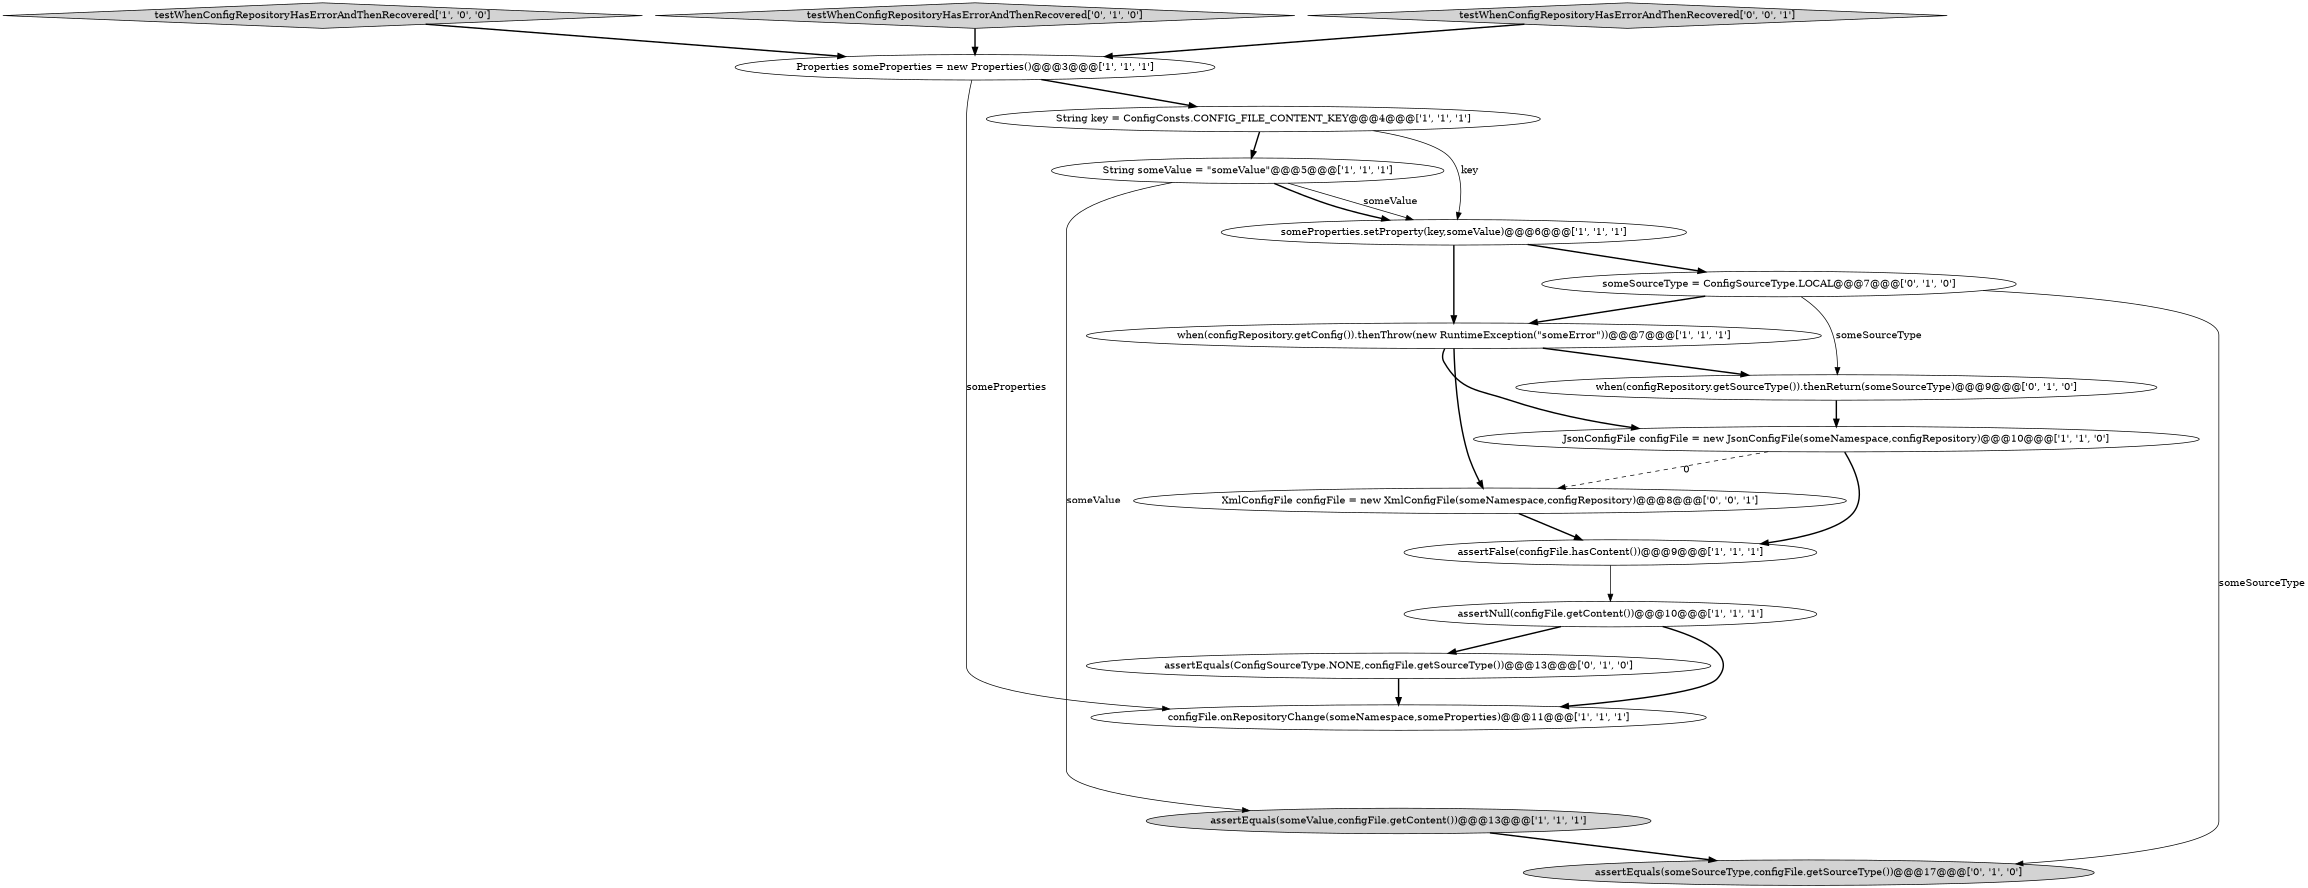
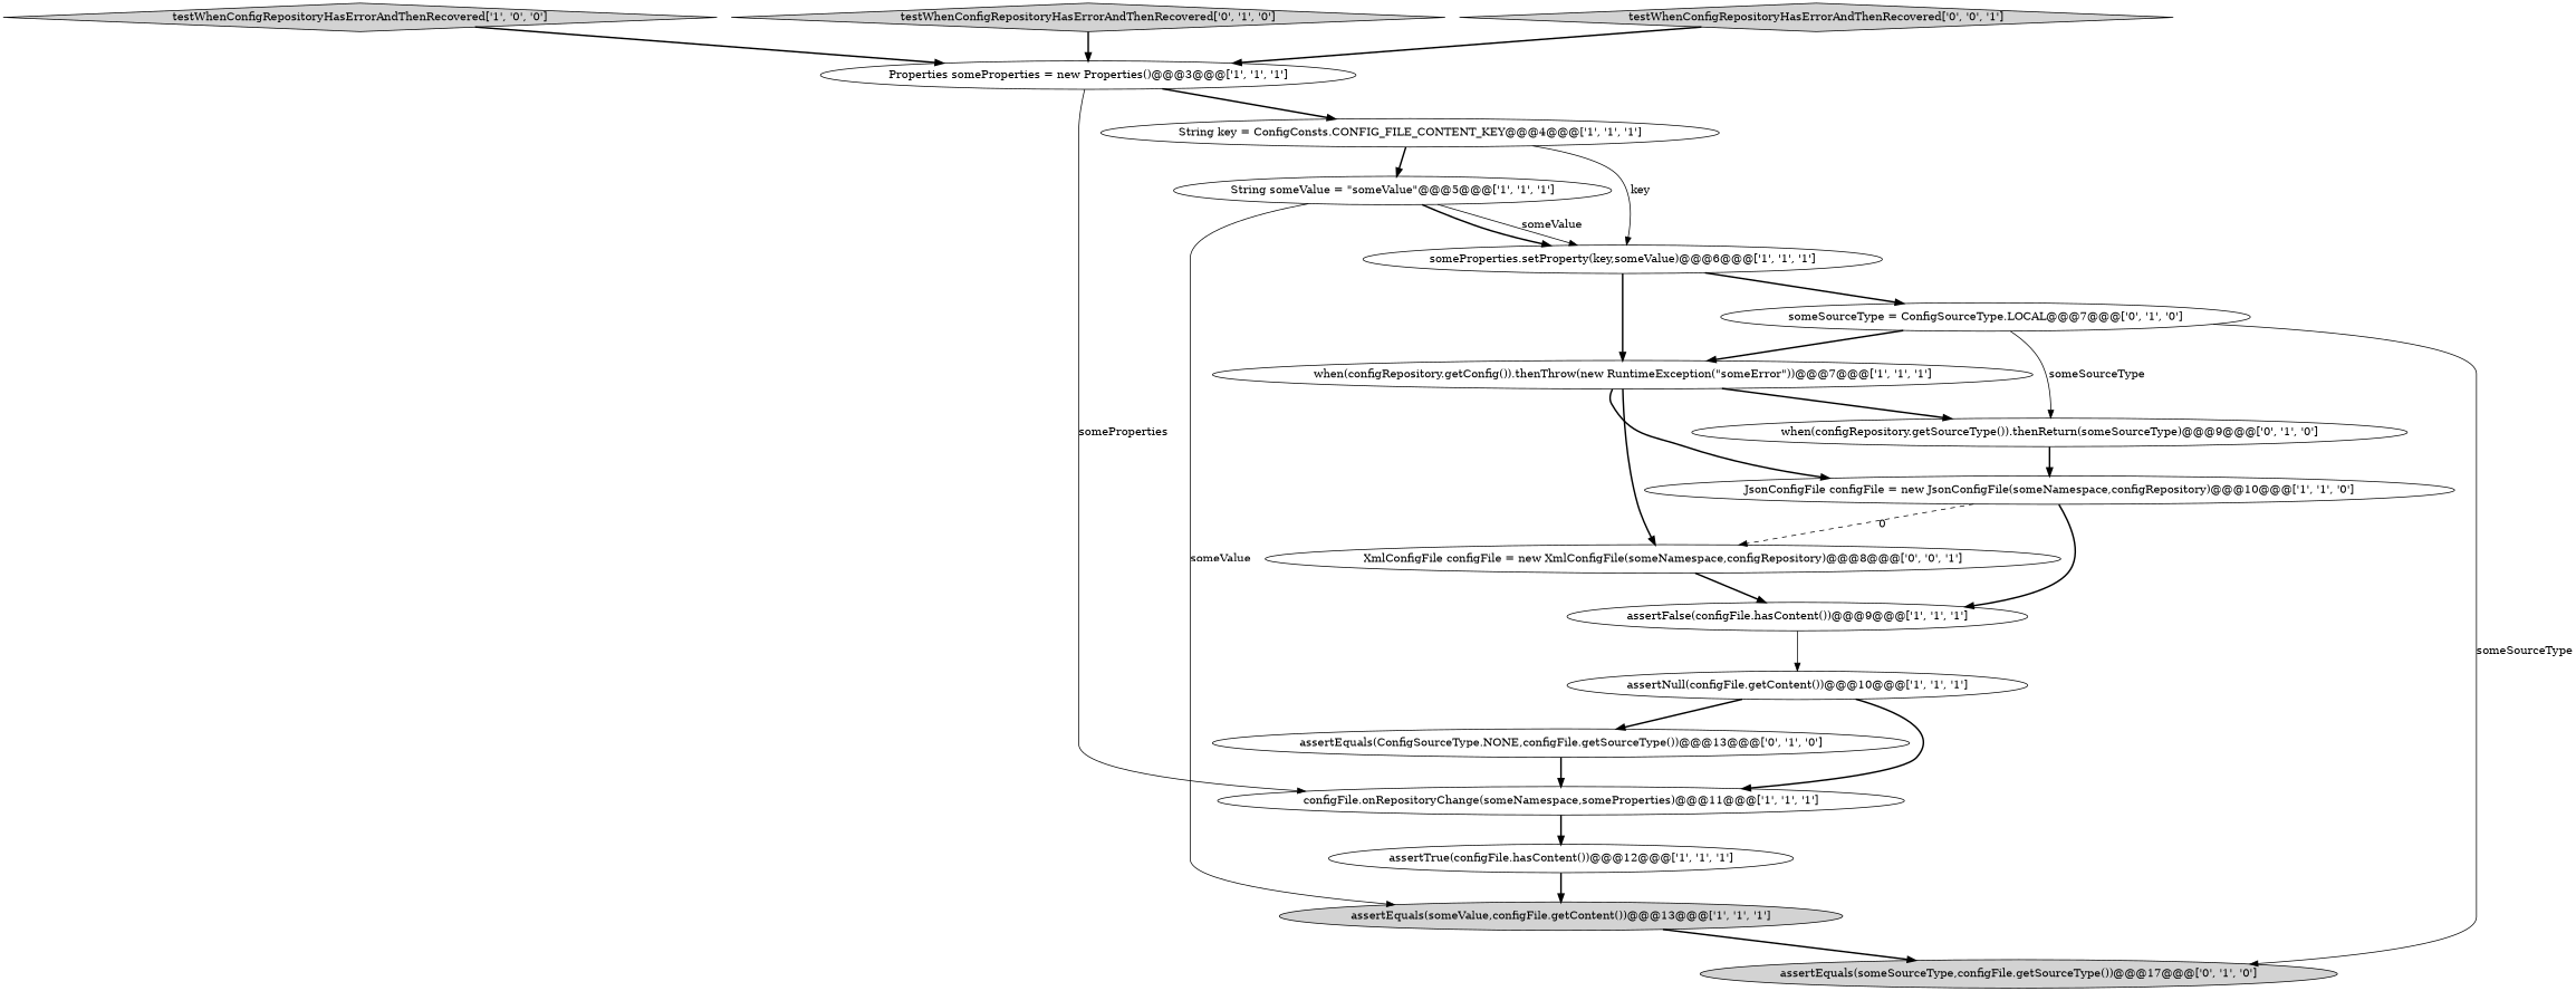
  digraph {
    node [fillcolor=white shape=ellipse style=filled]
    edge [style=bold]
    n1 [fillcolor=lightgray label="testWhenConfigRepositoryHasErrorAndThenRecovered['1', '0', '0']" shape=diamond]
    n2 [label="Properties someProperties = new Properties()@@@3@@@['1', '1', '1']"]
    n3 [label="configFile.onRepositoryChange(someNamespace,someProperties)@@@11@@@['1', '1', '1']"]
    n4 [label="String key = ConfigConsts.CONFIG_FILE_CONTENT_KEY@@@4@@@['1', '1', '1']"]
    n5 [label="when(configRepository.getConfig()).thenThrow(new RuntimeException(\"someError\"))@@@7@@@['1', '1', '1']"]
    n6 [label="when(configRepository.getSourceType()).thenReturn(someSourceType)@@@9@@@['0', '1', '0']"]
    n7 [label="JsonConfigFile configFile = new JsonConfigFile(someNamespace,configRepository)@@@10@@@['1', '1', '0']"]
    n8 [label="XmlConfigFile configFile = new XmlConfigFile(someNamespace,configRepository)@@@8@@@['0', '0', '1']"]
    n9 [label="assertFalse(configFile.hasContent())@@@9@@@['1', '1', '1']"]
    n10 [fillcolor=lightgray label="testWhenConfigRepositoryHasErrorAndThenRecovered['0', '1', '0']" shape=diamond]
    n11 [fillcolor=lightgray label="assertEquals(someSourceType,configFile.getSourceType())@@@17@@@['0', '1', '0']"]
    n12 [label="someProperties.setProperty(key,someValue)@@@6@@@['1', '1', '1']"]
    n13 [label="someSourceType = ConfigSourceType.LOCAL@@@7@@@['0', '1', '0']"]
+   n14 [label="assertTrue(configFile.hasContent())@@@12@@@['1', '1', '1']"]
    n15 [label="String someValue = \"someValue\"@@@5@@@['1', '1', '1']"]
    n16 [label="assertNull(configFile.getContent())@@@10@@@['1', '1', '1']"]
    n17 [label="assertEquals(ConfigSourceType.NONE,configFile.getSourceType())@@@13@@@['0', '1', '0']"]
    n18 [fillcolor=lightgray label="assertEquals(someValue,configFile.getContent())@@@13@@@['1', '1', '1']"]
    n19 [fillcolor=lightgray label="testWhenConfigRepositoryHasErrorAndThenRecovered['0', '0', '1']" shape=diamond]
    n1 -> n2
    n2 -> n3 [label=someProperties style=solid]
    n2 -> n4
+   n3 -> n14
    n4 -> n12 [label=key style=solid]
    n4 -> n15
    n5 -> n6
    n5 -> n7
    n5 -> n8
    n6 -> n7
    n7 -> n8 [label=0 style=dashed]
    n7 -> n9
    n8 -> n9
    n9 -> n16 [style=solid]
    n10 -> n2
    n12 -> n5
    n12 -> n13
    n13 -> n5
    n13 -> n6 [label=someSourceType style=solid]
    n13 -> n11 [label=someSourceType style=solid]
+   n14 -> n18
    n15 -> n12 [label=someValue style=solid]
    n15 -> n12
    n15 -> n18 [label=someValue style=solid]
    n16 -> n3
    n16 -> n17
    n17 -> n3
    n18 -> n11
    n19 -> n2
  }
